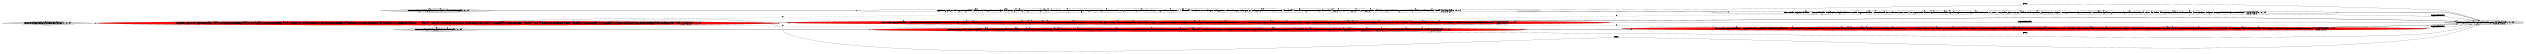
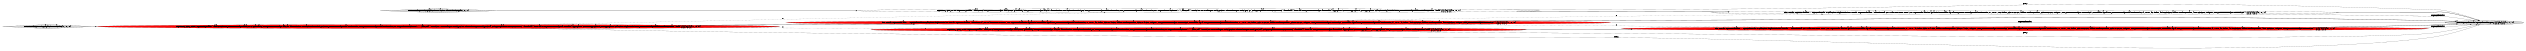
  digraph {
    rankdir=LR
    node [fillcolor=lightgray shape=ellipse style=filled]
    edge [style=bold]
    n1 [fillcolor=white label="TopNQuery query = new TopNQueryBuilder().dataSource(QueryRunnerTestHelper.dataSource).granularity(QueryRunnerTestHelper.allGran).dimension(new ExtractionDimensionSpec(QueryRunnerTestHelper.marketDimension,QueryRunnerTestHelper.marketDimension,new RegexDimExtractionFn(\"..(.)\",false,null))).metric(new InvertedTopNMetricSpec(new DimensionTopNMetricSpec(\"p\",StringComparators.LEXICOGRAPHIC))).threshold(4).intervals(QueryRunnerTestHelper.firstToThird).aggregators(commonAggregators).postAggregators(Collections.singletonList(QueryRunnerTestHelper.addRowsIndexConstant)).build()@@@3@@@['0', '0', '1']"]
    n2 [label="assertExpectedResults(expectedResults,query)@@@5@@@['1', '1', '1']"]
    n3 [fillcolor=white label="List<Result<TopNResultValue>> expectedResults = Collections.singletonList(new Result<TopNResultValue>(DateTimes.of(\"2011-04-01T00:00:00.000Z\"),new TopNResultValue(Arrays.asList(ImmutableMap.of(QueryRunnerTestHelper.marketDimension,\"o\",\"rows\",18L,\"index\",2231.876812D,\"addRowsIndexConstant\",2250.876812D,\"uniques\",QueryRunnerTestHelper.UNIQUES_9),ImmutableMap.of(QueryRunnerTestHelper.marketDimension,\"f\",\"rows\",4L,\"index\",4875.669692D,\"addRowsIndexConstant\",4880.669692D,\"uniques\",QueryRunnerTestHelper.UNIQUES_2)))))@@@4@@@['0', '0', '1']"]
    n4 [label="testInvertedTopNLexicographicDimExtractionWithPreviousStop2['0', '0', '1']" shape=diamond]
    n5 [fillcolor=red label="List<Result<TopNResultValue>> expectedResults = Collections.singletonList(new Result<TopNResultValue>(DateTimes.of(\"2011-04-01T00:00:00.000Z\"),new TopNResultValue(Arrays.asList(ImmutableMap.of(QueryRunnerTestHelper.marketDimension,\"t\",\"rows\",4L,\"index\",5351.814783D,\"addRowsIndexConstant\",5356.814783D,\"uniques\",QueryRunnerTestHelper.UNIQUES_2),ImmutableMap.of(QueryRunnerTestHelper.marketDimension,\"o\",\"rows\",18L,\"index\",2231.876812D,\"addRowsIndexConstant\",2250.876812D,\"uniques\",QueryRunnerTestHelper.UNIQUES_9),ImmutableMap.of(QueryRunnerTestHelper.marketDimension,\"f\",\"rows\",4L,\"index\",4875.669692D,\"addRowsIndexConstant\",4880.669692D,\"uniques\",QueryRunnerTestHelper.UNIQUES_2)))))@@@4@@@['1', '0', '0']"]
    n6 [fillcolor=red label="List<Result<TopNResultValue>> expectedResults = Collections.singletonList(new Result<>(DateTimes.of(\"2011-04-01T00:00:00.000Z\"),new TopNResultValue(Arrays.asList(ImmutableMap.of(QueryRunnerTestHelper.marketDimension,\"t\",\"rows\",4L,\"index\",5351.814783D,\"addRowsIndexConstant\",5356.814783D,\"uniques\",QueryRunnerTestHelper.UNIQUES_2),ImmutableMap.of(QueryRunnerTestHelper.marketDimension,\"o\",\"rows\",18L,\"index\",2231.876812D,\"addRowsIndexConstant\",2250.876812D,\"uniques\",QueryRunnerTestHelper.UNIQUES_9),ImmutableMap.of(QueryRunnerTestHelper.marketDimension,\"f\",\"rows\",4L,\"index\",4875.669692D,\"addRowsIndexConstant\",4880.669692D,\"uniques\",QueryRunnerTestHelper.UNIQUES_2)))))@@@4@@@['0', '1', '0']"]
    n7 [fillcolor=red label="TopNQuery query = new TopNQueryBuilder().dataSource(QueryRunnerTestHelper.dataSource).granularity(QueryRunnerTestHelper.allGran).dimension(new ExtractionDimensionSpec(QueryRunnerTestHelper.marketDimension,QueryRunnerTestHelper.marketDimension,new RegexDimExtractionFn(\"..(.)\",false,null))).metric(new InvertedTopNMetricSpec(new DimensionTopNMetricSpec(null,StringComparators.LEXICOGRAPHIC))).threshold(4).intervals(QueryRunnerTestHelper.firstToThird).aggregators(commonAggregators).postAggregators(QueryRunnerTestHelper.addRowsIndexConstant).build()@@@3@@@['0', '1', '0']"]
    n8 [label="testInvertedTopNLexicographicDimExtraction2['1', '0', '0']" shape=diamond]
    n9 [fillcolor=red label="TopNQuery query = new TopNQueryBuilder().dataSource(QueryRunnerTestHelper.dataSource).granularity(QueryRunnerTestHelper.allGran).dimension(new ExtractionDimensionSpec(QueryRunnerTestHelper.marketDimension,QueryRunnerTestHelper.marketDimension,new RegexDimExtractionFn(\"..(.)\",false,null))).metric(new InvertedTopNMetricSpec(new DimensionTopNMetricSpec(null,StringComparators.LEXICOGRAPHIC))).threshold(4).intervals(QueryRunnerTestHelper.firstToThird).aggregators(commonAggregators).postAggregators(Collections.singletonList(QueryRunnerTestHelper.addRowsIndexConstant)).build()@@@3@@@['1', '0', '0']"]
-   n10 [label="testInvertedTopNLexicographicDimExtraction2['0', '1', '0']" shape=diamond]
    n1 -> n2 [label=query style=solid]
    n1 -> n3
    n3 -> n2
    n3 -> n2 [label=expectedResults style=solid]
    n4 -> n1
    n5 -> n2
    n5 -> n2 [label=expectedResults style=solid]
    n5 -> n3 [label=0 style=dashed]
    n5 -> n6 [label=0 style=dashed]
    n6 -> n2
    n6 -> n2 [label=expectedResults style=solid]
    n7 -> n2 [label=query style=solid]
    n7 -> n6
    n8 -> n9
    n9 -> n1 [label=0 style=dashed]
    n9 -> n2 [label=query style=solid]
    n9 -> n5
    n9 -> n7 [label=0 style=dashed]
-   n10 -> n7
  }
